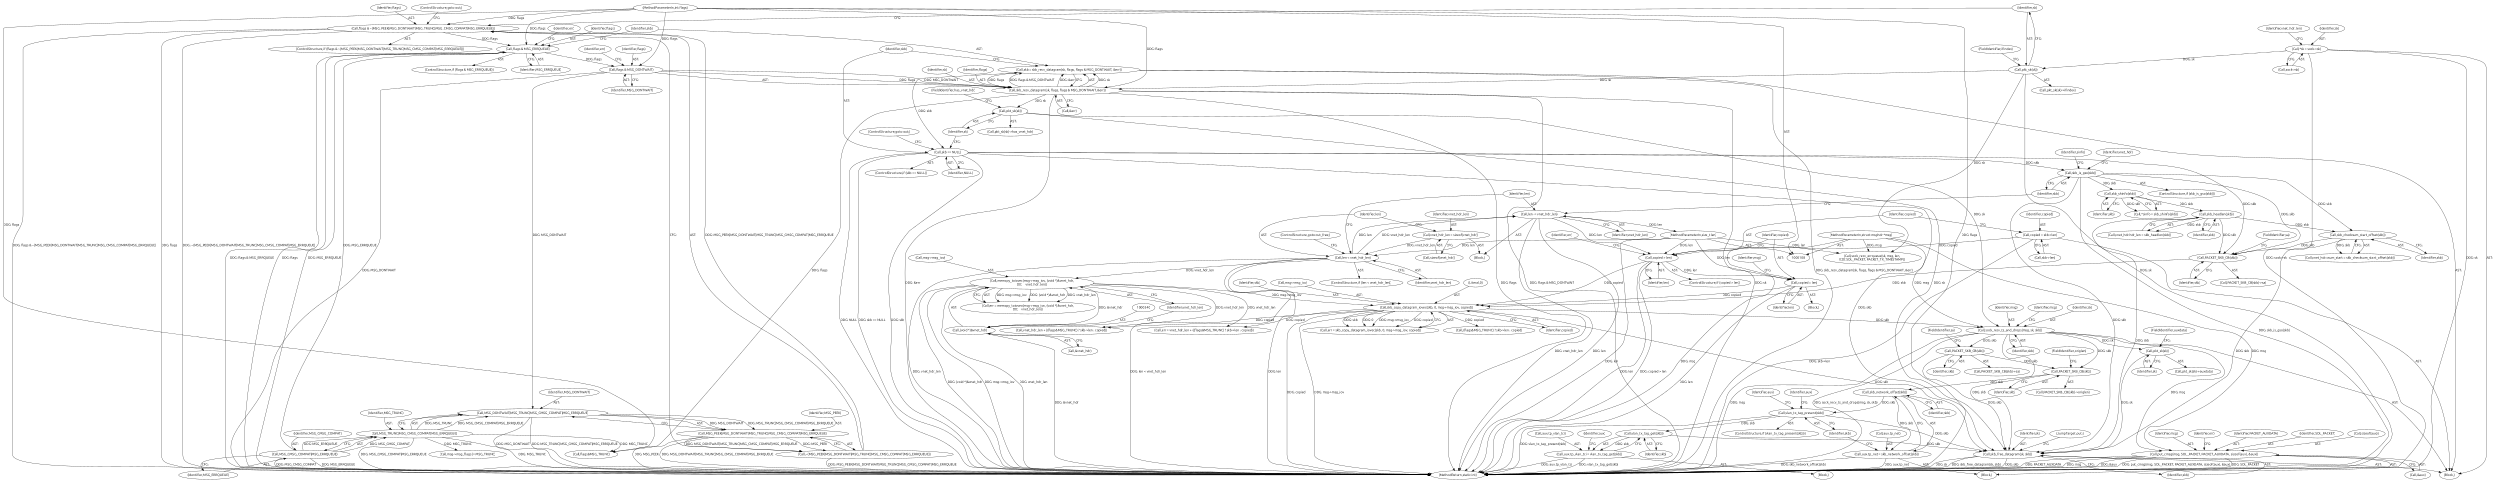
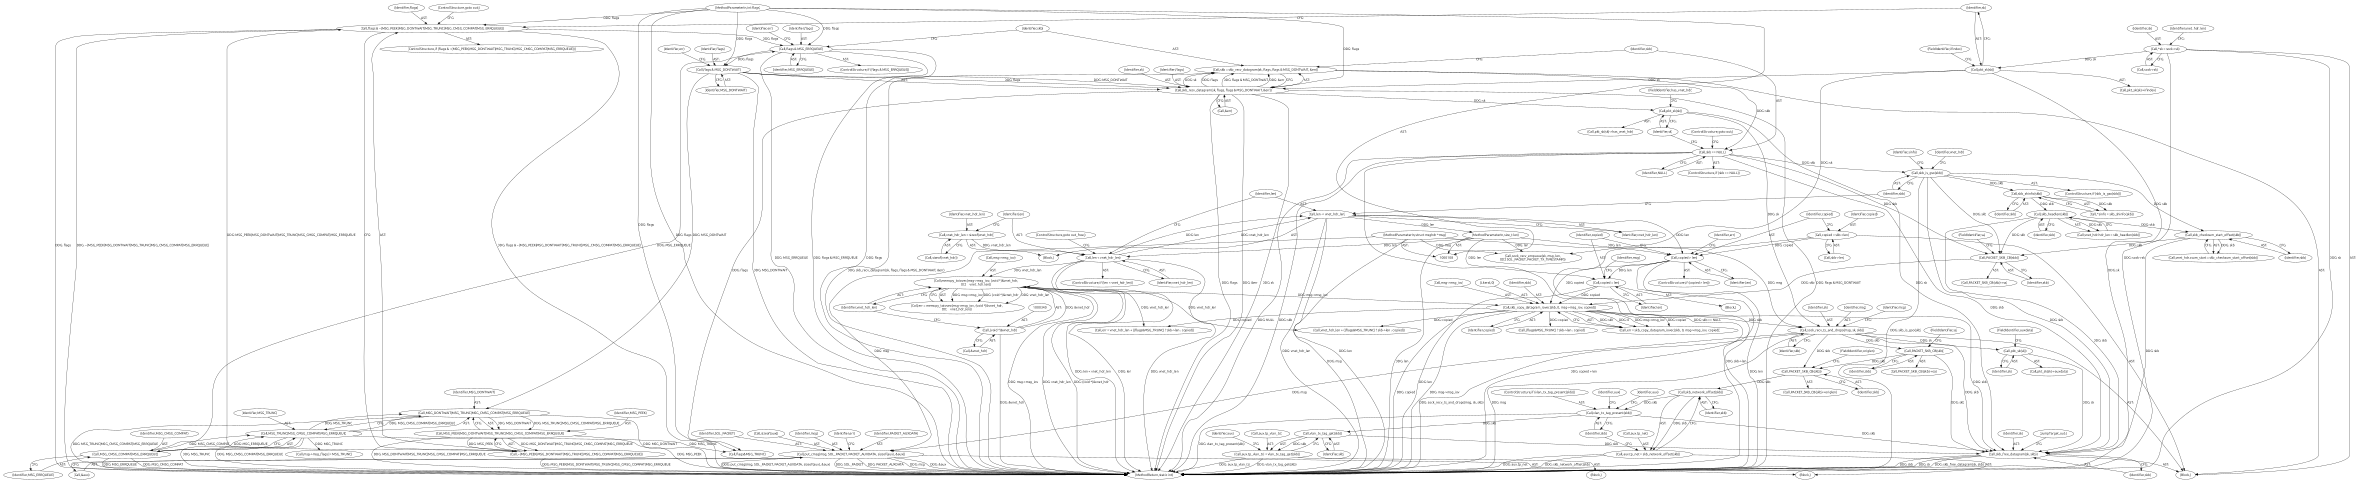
  digraph {
    fontname=Ubuntu
    node [fontname=Ubuntu]
    edge [fontname=Ubuntu]
    n1 [label="(Call,sock_recv_ts_and_drops(msg, sk, skb))"]
    n2 [label="(Call,PACKET_SKB_CB(skb))"]
    n3 [label="(Call,PACKET_SKB_CB(skb))"]
    n4 [label="(Call,skb_free_datagram(sk, skb))"]
    n5 [label="(Call,pkt_sk(sk))"]
    n6 [label="(Call,put_cmsg(msg, SOL_PACKET, PACKET_AUXDATA, sizeof(aux), &aux))"]
    n7 [label="(Identifier,skb)"]
    n8 [label="(Block,)"]
    n9 [label="(MethodReturn,static int)"]
    n10 [label="(Identifier,skb)"]
    n11 [label="(Call,PACKET_SKB_CB(skb)->sa)"]
    n12 [label="(Call,skb_network_offset(skb))"]
    n13 [label="(Identifier,skb)"]
    n14 [label="(Call,PACKET_SKB_CB(skb)->origlen)"]
    n15 [label="(Identifier,skb)"]
    n16 [label="(Call,pkt_sk(sk)->auxdata)"]
    n17 [label="(Identifier,sk)"]
    n18 [label="(Block,)"]
    n19 [label="(Call,&aux)"]
    n20 [label="(MethodParameterIn,struct msghdr *msg)"]
    n21 [label="(Call,sock_recv_errqueue(sk, msg, len,\n\t\t\t\t\t SOL_PACKET, PACKET_TX_TIMESTAMP))"]
    1000108
    n23 [label="(Call,pkt_sk(sk))"]
    n24 [label="(Identifier,sk)"]
    n25 [label="(Call,pkt_sk(sk)->has_vnet_hdr)"]
    n26 [label="(Call,skb == NULL)"]
    n27 [label="(Call,skb_recv_datagram(sk, flags, flags & MSG_DONTWAIT, &err))"]
    n28 [label="(Call,skb = skb_recv_datagram(sk, flags, flags & MSG_DONTWAIT, &err))"]
    n29 [label="(Call,flags&MSG_TRUNC)"]
    n30 [label="(Call,&err)"]
    n31 [label="(Call,pkt_sk(sk))"]
    n32 [label="(Identifier,sk)"]
    n33 [label="(Call,pkt_sk(sk)->ifindex)"]
    n34 [label="(Call,flags & ~(MSG_PEEK|MSG_DONTWAIT|MSG_TRUNC|MSG_CMSG_COMPAT|MSG_ERRQUEUE))"]
    n35 [label="(Call,*sk = sock->sk)"]
    n36 [label="(Call,sock->sk)"]
    n37 [label="(Call,flags & MSG_DONTWAIT)"]
    n38 [label="(Identifier,MSG_DONTWAIT)"]
    n39 [label="(Call,MSG_DONTWAIT|MSG_TRUNC|MSG_CMSG_COMPAT|MSG_ERRQUEUE)"]
    n40 [label="(Call,flags & MSG_ERRQUEUE)"]
    n41 [label="(ControlStructure,if (flags & MSG_ERRQUEUE))"]
    n42 [label="(Identifier,MSG_ERRQUEUE)"]
    n43 [label="(Call,~(MSG_PEEK|MSG_DONTWAIT|MSG_TRUNC|MSG_CMSG_COMPAT|MSG_ERRQUEUE))"]
    n44 [label="(ControlStructure,if (flags & ~(MSG_PEEK|MSG_DONTWAIT|MSG_TRUNC|MSG_CMSG_COMPAT|MSG_ERRQUEUE)))"]
    n45 [label="(Call,MSG_PEEK|MSG_DONTWAIT|MSG_TRUNC|MSG_CMSG_COMPAT|MSG_ERRQUEUE)"]
    n46 [label="(MethodParameterIn,int flags)"]
    n47 [label="(Call,MSG_TRUNC|MSG_CMSG_COMPAT|MSG_ERRQUEUE)"]
    n48 [label="(Call,MSG_CMSG_COMPAT|MSG_ERRQUEUE)"]
    n49 [label="(Call,msg->msg_flags |= MSG_TRUNC)"]
    n50 [label="(Identifier,MSG_ERRQUEUE)"]
    n51 [label="(Call,skb_copy_datagram_iovec(skb, 0, msg->msg_iov, copied))"]
    n52 [label="(Call,vnet_hdr_len + ((flags&MSG_TRUNC) ? skb->len : copied))"]
    n53 [label="(Identifier,copied)"]
    n54 [label="(Call,(flags&MSG_TRUNC) ? skb->len : copied)"]
    n55 [label="(Call,err = vnet_hdr_len + ((flags&MSG_TRUNC) ? skb->len : copied))"]
    n56 [label="(Call,err = skb_copy_datagram_iovec(skb, 0, msg->msg_iov, copied))"]
    n57 [label="(Call,PACKET_SKB_CB(skb))"]
    n58 [label="(Call,PACKET_SKB_CB(skb)->sa)"]
    n59 [label="(Identifier,skb)"]
    n60 [label="(Call,skb_is_gso(skb))"]
    n61 [label="(Call,skb_checksum_start_offset(skb))"]
    n62 [label="(Call,skb_shinfo(skb))"]
    n63 [label="(Identifier,skb)"]
    n64 [label="(ControlStructure,if (skb_is_gso(skb)))"]
    n65 [label="(Identifier,skb)"]
    n66 [label="(Call,vnet_hdr.csum_start = skb_checksum_start_offset(skb))"]
    n67 [label="(Call,skb_headlen(skb))"]
    n68 [label="(Call,*sinfo = skb_shinfo(skb))"]
    n69 [label="(Identifier,skb)"]
    n70 [label="(Call,len -= vnet_hdr_len)"]
    n71 [label="(ControlStructure,if (skb == NULL))"]
    n72 [label="(Identifier,NULL)"]
    n73 [label="(Call,vnet_hdr.hdr_len = skb_headlen(skb))"]
    n74 [label="(Identifier,skb)"]
    n75 [label="(Call,memcpy_toiovec(msg->msg_iov, (void *)&vnet_hdr,\n\t\t\t\t     vnet_hdr_len))"]
    n76 [label="(Call,err = memcpy_toiovec(msg->msg_iov, (void *)&vnet_hdr,\n\t\t\t\t     vnet_hdr_len))"]
    n77 [label="(Identifier,vnet_hdr_len)"]
    n78 [label="(Call,(void *)&vnet_hdr)"]
    n79 [label="(Call,&vnet_hdr)"]
    n80 [label="(Call,len < vnet_hdr_len)"]
    n81 [label="(ControlStructure,if (len < vnet_hdr_len))"]
    n82 [label="(Identifier,vnet_hdr_len)"]
    n83 [label="(MethodParameterIn,size_t len)"]
    n84 [label="(Call,copied > len)"]
    n85 [label="(Block,)"]
    n86 [label="(Identifier,vnet_hdr_len)"]
    n87 [label="(Call,copied = len)"]
    n88 [label="(Identifier,len)"]
    n89 [label="(ControlStructure,if (copied > len))"]
    n90 [label="(Identifier,len)"]
    n91 [label="(Block,)"]
    n92 [label="(Call,vnet_hdr_len = sizeof(vnet_hdr))"]
    n93 [label="(Call,sizeof(vnet_hdr))"]
    n94 [label="(Call,copied = skb->len)"]
    n95 [label="(Call,skb->len)"]
    n96 [label="(Call,aux.tp_net = skb_network_offset(skb))"]
    n97 [label="(Call,vlan_tx_tag_present(skb))"]
    n98 [label="(Identifier,skb)"]
    n99 [label="(Call,vlan_tx_tag_get(skb))"]
    n100 [label="(Identifier,skb)"]
    n101 [label="(ControlStructure,if (vlan_tx_tag_present(skb)))"]
    n102 [label="(Call,aux.tp_vlan_tci = vlan_tx_tag_get(skb))"]
    n103 [label="(Identifier,skb)"]
    n104 [label="(Block,)"]
    n105 [label="(Identifier,flags)"]
    n106 [label="(Call,aux.tp_net)"]
    n107 [label="(Identifier,PACKET_AUXDATA)"]
    n108 [label="(Identifier,err)"]
    n109 [label="(Identifier,MSG_TRUNC)"]
    n110 [label="(Identifier,MSG_DONTWAIT)"]
    n111 [label="(Identifier,msg)"]
    n112 [label="(Identifier,flags)"]
    n113 [label="(Identifier,copied)"]
    n114 [label="(Call,msg->msg_iov)"]
    n115 [label="(Literal,0)"]
    n116 [label="(Identifier,sinfo)"]
    n117 [label="(Identifier,skb)"]
    n118 [label="(Identifier,sk)"]
    n119 [label="(Identifier,skb)"]
    n120 [label="(FieldIdentifier,sa)"]
    n121 [label="(Identifier,err)"]
    n122 [label="(Identifier,flags)"]
    n123 [label="(Identifier,len)"]
    n124 [label="(ControlStructure,goto out;)"]
    n125 [label="(Call,aux.tp_vlan_tci)"]
    n126 [label="(FieldIdentifier,ifindex)"]
    n127 [label="(ControlStructure,goto out_free;)"]
    n128 [label="(Identifier,aux)"]
    n129 [label="(Identifier,SOL_PACKET)"]
    n130 [label="(Call,sizeof(aux))"]
    n131 [label="(Call,msg->msg_iov)"]
    n132 [label="(Identifier,sk)"]
    n133 [label="(Identifier,MSG_PEEK)"]
    n134 [label="(FieldIdentifier,sa)"]
    n135 [label="(Identifier,copied)"]
    n136 [label="(Identifier,msg)"]
    n137 [label="(FieldIdentifier,auxdata)"]
    n138 [label="(Identifier,msg)"]
    n139 [label="(Identifier,vnet_hdr_len)"]
    n140 [label="(Identifier,err)"]
    n141 [label="(Identifier,sk)"]
    n142 [label="(ControlStructure,goto out;)"]
    n143 [label="(FieldIdentifier,origlen)"]
    n144 [label="(Identifier,err)"]
    n145 [label="(Identifier,aux)"]
    n146 [label="(FieldIdentifier,has_vnet_hdr)"]
    n147 [label="(Identifier,copied)"]
    n148 [label="(Identifier,MSG_CMSG_COMPAT)"]
    n149 [label="(Identifier,vnet_hdr_len)"]
    n150 [label="(Identifier,sk)"]
    n151 [label="(Identifier,vnet_hdr)"]
    n152 [label="(JumpTarget,out:)"]
    n153 [label="(Identifier,aux)"]
    n154 [label="(Identifier,flags)"]
    n155 [label="(Identifier,msg)"]
    n156 [label="(Identifier,len)"]
    n157 [label="(Identifier,skb)"]
    1000340
    n1 -> n2 [label="DDG: skb"]
    n1 -> n3 [label="DDG: skb"]
    n1 -> n4 [label="DDG: skb"]
    n1 -> n5 [label="DDG: sk"]
    n1 -> n6 [label="DDG: msg"]
    n1 -> n7 [label="CFG: "]
    n1 -> n8 [label="AST: "]
    n1 -> n9 [label="DDG: sock_recv_ts_and_drops(msg, sk, skb)"]
    n1 -> n9 [label="DDG: msg"]
    n2 -> n3 [label="DDG: skb"]
    n2 -> n4 [label="DDG: skb"]
    n2 -> n10 [label="CFG: "]
    n2 -> n11 [label="AST: "]
    n3 -> n12 [label="DDG: skb"]
    n3 -> n13 [label="CFG: "]
    n3 -> n14 [label="AST: "]
    n4 -> n8 [label="AST: "]
    n4 -> n9 [label="DDG: skb"]
    n4 -> n9 [label="DDG: sk"]
    n4 -> n9 [label="DDG: skb_free_datagram(sk, skb)"]
    n4 -> n15 [label="CFG: "]
    n5 -> n4 [label="DDG: sk"]
    n5 -> n16 [label="AST: "]
    n5 -> n17 [label="CFG: "]
    n6 -> n9 [label="DDG: msg"]
    n6 -> n9 [label="DDG: &aux"]
    n6 -> n9 [label="DDG: put_cmsg(msg, SOL_PACKET, PACKET_AUXDATA, sizeof(aux), &aux)"]
    n6 -> n9 [label="DDG: SOL_PACKET"]
    n6 -> n9 [label="DDG: PACKET_AUXDATA"]
    n6 -> n18 [label="AST: "]
    n6 -> n19 [label="CFG: "]
    n7 -> n1 [label="AST: "]
    n10 -> n2 [label="AST: "]
    n12 -> n96 [label="AST: "]
    n12 -> n96 [label="DDG: skb"]
    n12 -> n97 [label="DDG: skb"]
    n12 -> n98 [label="CFG: "]
    n13 -> n3 [label="AST: "]
    n15 -> n4 [label="AST: "]
    n17 -> n5 [label="AST: "]
    n19 -> n6 [label="AST: "]
    n20 -> n1 [label="DDG: msg"]
    n20 -> n6 [label="DDG: msg"]
    n20 -> n9 [label="DDG: msg"]
    n20 -> n21 [label="DDG: msg"]
    n20 -> 1000108 [label="AST: "]
    n23 -> n1 [label="DDG: sk"]
    n23 -> n4 [label="DDG: sk"]
    n23 -> n24 [label="CFG: "]
    n23 -> n25 [label="AST: "]
    n24 -> n23 [label="AST: "]
    n24 -> n26 [label="CFG: "]
    n26 -> n4 [label="DDG: skb"]
    n26 -> n9 [label="DDG: skb == NULL"]
    n26 -> n9 [label="DDG: NULL"]
    n26 -> n9 [label="DDG: skb"]
    n26 -> n57 [label="DDG: skb"]
    n26 -> n60 [label="DDG: skb"]
    n26 -> n71 [label="AST: "]
    n26 -> n72 [label="CFG: "]
    n27 -> n9 [label="DDG: &err"]
    n27 -> n9 [label="DDG: flags & MSG_DONTWAIT"]
    n27 -> n9 [label="DDG: sk"]
    n27 -> n9 [label="DDG: flags"]
    n27 -> n23 [label="DDG: sk"]
    n27 -> n28 [label="AST: "]
    n27 -> n28 [label="DDG: sk"]
    n27 -> n28 [label="DDG: flags"]
    n27 -> n28 [label="DDG: flags & MSG_DONTWAIT"]
    n27 -> n28 [label="DDG: &err"]
    n27 -> n29 [label="DDG: flags"]
    n27 -> n30 [label="CFG: "]
    n28 -> n8 [label="AST: "]
    n28 -> n9 [label="DDG: skb_recv_datagram(sk, flags, flags & MSG_DONTWAIT, &err)"]
    n28 -> n26 [label="DDG: skb"]
    n28 -> n27 [label="CFG: "]
    n30 -> n27 [label="AST: "]
    n31 -> n9 [label="DDG: sk"]
    n31 -> n21 [label="DDG: sk"]
    n31 -> n27 [label="DDG: sk"]
    n31 -> n32 [label="CFG: "]
    n31 -> n33 [label="AST: "]
    n32 -> n31 [label="AST: "]
    n32 -> n34 [label="CFG: "]
    n34 -> n9 [label="DDG: flags & ~(MSG_PEEK|MSG_DONTWAIT|MSG_TRUNC|MSG_CMSG_COMPAT|MSG_ERRQUEUE)"]
    n34 -> n9 [label="DDG: flags"]
    n34 -> n9 [label="DDG: ~(MSG_PEEK|MSG_DONTWAIT|MSG_TRUNC|MSG_CMSG_COMPAT|MSG_ERRQUEUE)"]
    n34 -> n40 [label="DDG: flags"]
    n34 -> n43 [label="CFG: "]
    n34 -> n44 [label="AST: "]
    n35 -> n8 [label="AST: "]
    n35 -> n9 [label="DDG: sk"]
    n35 -> n9 [label="DDG: sock->sk"]
    n35 -> n31 [label="DDG: sk"]
    n35 -> n36 [label="CFG: "]
    n36 -> n35 [label="AST: "]
    n37 -> n9 [label="DDG: MSG_DONTWAIT"]
    n37 -> n27 [label="AST: "]
    n37 -> n27 [label="DDG: flags"]
    n37 -> n27 [label="DDG: MSG_DONTWAIT"]
    n37 -> n38 [label="CFG: "]
    n37 -> n39 [label="DDG: MSG_DONTWAIT"]
    n38 -> n37 [label="AST: "]
    n39 -> n9 [label="DDG: MSG_TRUNC|MSG_CMSG_COMPAT|MSG_ERRQUEUE"]
    n39 -> n9 [label="DDG: MSG_DONTWAIT"]
    n39 -> n45 [label="AST: "]
    n39 -> n45 [label="DDG: MSG_DONTWAIT"]
    n39 -> n45 [label="DDG: MSG_TRUNC|MSG_CMSG_COMPAT|MSG_ERRQUEUE"]
    n39 -> n47 [label="CFG: "]
    n40 -> n9 [label="DDG: flags"]
    n40 -> n9 [label="DDG: MSG_ERRQUEUE"]
    n40 -> n9 [label="DDG: flags & MSG_ERRQUEUE"]
    n40 -> n37 [label="DDG: flags"]
    n40 -> n41 [label="AST: "]
    n40 -> n42 [label="CFG: "]
    n42 -> n40 [label="AST: "]
    n43 -> n9 [label="DDG: MSG_PEEK|MSG_DONTWAIT|MSG_TRUNC|MSG_CMSG_COMPAT|MSG_ERRQUEUE"]
    n43 -> n34 [label="AST: "]
    n43 -> n34 [label="DDG: MSG_PEEK|MSG_DONTWAIT|MSG_TRUNC|MSG_CMSG_COMPAT|MSG_ERRQUEUE"]
    n43 -> n45 [label="CFG: "]
    n45 -> n9 [label="DDG: MSG_DONTWAIT|MSG_TRUNC|MSG_CMSG_COMPAT|MSG_ERRQUEUE"]
    n45 -> n9 [label="DDG: MSG_PEEK"]
    n45 -> n39 [label="CFG: "]
    n45 -> n43 [label="AST: "]
    n45 -> n43 [label="DDG: MSG_PEEK"]
    n45 -> n43 [label="DDG: MSG_DONTWAIT|MSG_TRUNC|MSG_CMSG_COMPAT|MSG_ERRQUEUE"]
    n46 -> n9 [label="DDG: flags"]
    n46 -> 1000108 [label="AST: "]
    n46 -> n27 [label="DDG: flags"]
    n46 -> n29 [label="DDG: flags"]
    n46 -> n34 [label="DDG: flags"]
    n46 -> n37 [label="DDG: flags"]
    n46 -> n40 [label="DDG: flags"]
    n47 -> n9 [label="DDG: MSG_TRUNC"]
    n47 -> n9 [label="DDG: MSG_CMSG_COMPAT|MSG_ERRQUEUE"]
    n47 -> n29 [label="DDG: MSG_TRUNC"]
    n47 -> n39 [label="AST: "]
    n47 -> n39 [label="DDG: MSG_TRUNC"]
    n47 -> n39 [label="DDG: MSG_CMSG_COMPAT|MSG_ERRQUEUE"]
    n47 -> n48 [label="CFG: "]
    n47 -> n49 [label="DDG: MSG_TRUNC"]
    n48 -> n9 [label="DDG: MSG_CMSG_COMPAT"]
    n48 -> n9 [label="DDG: MSG_ERRQUEUE"]
    n48 -> n40 [label="DDG: MSG_ERRQUEUE"]
    n48 -> n47 [label="AST: "]
    n48 -> n47 [label="DDG: MSG_CMSG_COMPAT"]
    n48 -> n47 [label="DDG: MSG_ERRQUEUE"]
    n48 -> n50 [label="CFG: "]
    n50 -> n48 [label="AST: "]
    n51 -> n1 [label="DDG: skb"]
    n51 -> n4 [label="DDG: skb"]
    n51 -> n9 [label="DDG: copied"]
    n51 -> n9 [label="DDG: msg->msg_iov"]
    n51 -> n52 [label="DDG: copied"]
    n51 -> n53 [label="CFG: "]
    n51 -> n54 [label="DDG: copied"]
    n51 -> n55 [label="DDG: copied"]
    n51 -> n56 [label="AST: "]
    n51 -> n56 [label="DDG: skb"]
    n51 -> n56 [label="DDG: 0"]
    n51 -> n56 [label="DDG: msg->msg_iov"]
    n51 -> n56 [label="DDG: copied"]
    n53 -> n51 [label="AST: "]
    n56 -> n51 [label="CFG: "]
    n57 -> n51 [label="DDG: skb"]
    n57 -> n58 [label="AST: "]
    n57 -> n59 [label="CFG: "]
    n59 -> n57 [label="AST: "]
    n60 -> n4 [label="DDG: skb"]
    n60 -> n9 [label="DDG: skb_is_gso(skb)"]
    n60 -> n57 [label="DDG: skb"]
    n60 -> n61 [label="DDG: skb"]
    n60 -> n62 [label="DDG: skb"]
    n60 -> n63 [label="CFG: "]
    n60 -> n64 [label="AST: "]
    n61 -> n4 [label="DDG: skb"]
    n61 -> n57 [label="DDG: skb"]
    n61 -> n65 [label="CFG: "]
    n61 -> n66 [label="AST: "]
    n61 -> n66 [label="DDG: skb"]
    n62 -> n67 [label="DDG: skb"]
    n62 -> n68 [label="AST: "]
    n62 -> n68 [label="DDG: skb"]
    n62 -> n69 [label="CFG: "]
    n63 -> n60 [label="AST: "]
    n63 -> n70 [label="CFG: "]
    n65 -> n61 [label="AST: "]
    n66 -> n61 [label="CFG: "]
    n67 -> n4 [label="DDG: skb"]
    n67 -> n57 [label="DDG: skb"]
    n67 -> n61 [label="DDG: skb"]
    n67 -> n73 [label="AST: "]
    n67 -> n73 [label="DDG: skb"]
    n67 -> n74 [label="CFG: "]
    n68 -> n62 [label="CFG: "]
    n69 -> n62 [label="AST: "]
    n70 -> n9 [label="DDG: len"]
    n70 -> n9 [label="DDG: vnet_hdr_len"]
    n70 -> n83 [label="DDG: len"]
    n70 -> n84 [label="DDG: len"]
    n70 -> n85 [label="AST: "]
    n70 -> n86 [label="CFG: "]
    n72 -> n26 [label="AST: "]
    n73 -> n67 [label="CFG: "]
    n74 -> n67 [label="AST: "]
    n75 -> n9 [label="DDG: (void *)&vnet_hdr"]
    n75 -> n9 [label="DDG: msg->msg_iov"]
    n75 -> n9 [label="DDG: vnet_hdr_len"]
    n75 -> n51 [label="DDG: msg->msg_iov"]
    n75 -> n52 [label="DDG: vnet_hdr_len"]
    n75 -> n55 [label="DDG: vnet_hdr_len"]
    n75 -> n76 [label="AST: "]
    n75 -> n76 [label="DDG: msg->msg_iov"]
    n75 -> n76 [label="DDG: (void *)&vnet_hdr"]
    n75 -> n76 [label="DDG: vnet_hdr_len"]
    n75 -> n77 [label="CFG: "]
    n76 -> n75 [label="CFG: "]
    n77 -> n75 [label="AST: "]
    n77 -> n78 [label="CFG: "]
    n78 -> n9 [label="DDG: &vnet_hdr"]
    n78 -> n75 [label="AST: "]
    n78 -> n75 [label="DDG: &vnet_hdr"]
    n78 -> n79 [label="CFG: "]
    n79 -> n78 [label="AST: "]
    n80 -> n9 [label="DDG: vnet_hdr_len"]
    n80 -> n9 [label="DDG: len"]
    n80 -> n9 [label="DDG: len < vnet_hdr_len"]
    n80 -> n70 [label="DDG: vnet_hdr_len"]
    n80 -> n70 [label="DDG: len"]
    n80 -> n75 [label="DDG: vnet_hdr_len"]
    n80 -> n81 [label="AST: "]
    n80 -> n82 [label="CFG: "]
    n82 -> n80 [label="AST: "]
    n83 -> n9 [label="DDG: len"]
    n83 -> n21 [label="DDG: len"]
    n83 -> 1000108 [label="AST: "]
    n83 -> n80 [label="DDG: len"]
    n83 -> n84 [label="DDG: len"]
    n83 -> n87 [label="DDG: len"]
    n84 -> n9 [label="DDG: copied > len"]
    n84 -> n9 [label="DDG: len"]
    n84 -> n51 [label="DDG: copied"]
    n84 -> n87 [label="DDG: len"]
    n84 -> n88 [label="CFG: "]
    n84 -> n89 [label="AST: "]
    n86 -> n70 [label="AST: "]
    n87 -> n9 [label="DDG: len"]
    n87 -> n51 [label="DDG: copied"]
    n87 -> n90 [label="CFG: "]
    n87 -> n91 [label="AST: "]
    n88 -> n84 [label="AST: "]
    n90 -> n87 [label="AST: "]
    n92 -> n80 [label="DDG: vnet_hdr_len"]
    n92 -> n85 [label="AST: "]
    n92 -> n93 [label="CFG: "]
    n93 -> n92 [label="AST: "]
    n94 -> n8 [label="AST: "]
    n94 -> n9 [label="DDG: skb->len"]
    n94 -> n84 [label="DDG: copied"]
    n94 -> n95 [label="CFG: "]
    n95 -> n94 [label="AST: "]
    n96 -> n9 [label="DDG: aux.tp_net"]
    n96 -> n9 [label="DDG: skb_network_offset(skb)"]
    n96 -> n12 [label="CFG: "]
    n96 -> n18 [label="AST: "]
    n97 -> n4 [label="DDG: skb"]
    n97 -> n9 [label="DDG: vlan_tx_tag_present(skb)"]
    n97 -> n99 [label="DDG: skb"]
    n97 -> n100 [label="CFG: "]
-   n97 -> n101 [label="AST: "]
+   n101 -> n97 [label="AST: "]
    n98 -> n12 [label="AST: "]
    n99 -> n4 [label="DDG: skb"]
    n99 -> n102 [label="AST: "]
    n99 -> n102 [label="DDG: skb"]
    n99 -> n103 [label="CFG: "]
    n100 -> n96 [label="CFG: "]
    n100 -> n97 [label="AST: "]
    n102 -> n9 [label="DDG: aux.tp_vlan_tci"]
    n102 -> n9 [label="DDG: vlan_tx_tag_get(skb)"]
    n102 -> n99 [label="CFG: "]
    n102 -> n104 [label="AST: "]
    n103 -> n99 [label="AST: "]
    n105 -> n27 [label="AST: "]
    n106 -> n96 [label="AST: "]
    n107 -> n6 [label="AST: "]
    n108 -> n37 [label="CFG: "]
    n109 -> n47 [label="AST: "]
    n110 -> n39 [label="AST: "]
    n111 -> n87 [label="CFG: "]
    n112 -> n37 [label="AST: "]
    n113 -> n84 [label="AST: "]
    n113 -> n94 [label="CFG: "]
    n114 -> n51 [label="AST: "]
    n115 -> n51 [label="AST: "]
    n116 -> n60 [label="CFG: "]
    n117 -> n51 [label="AST: "]
    n118 -> n4 [label="AST: "]
    n119 -> n26 [label="AST: "]
    n119 -> n28 [label="CFG: "]
    n120 -> n2 [label="CFG: "]
    n121 -> n40 [label="CFG: "]
    n122 -> n34 [label="AST: "]
    n123 -> n70 [label="AST: "]
    n123 -> n80 [label="CFG: "]
    n124 -> n26 [label="CFG: "]
    n125 -> n102 [label="AST: "]
    n126 -> n31 [label="CFG: "]
    n127 -> n80 [label="CFG: "]
    n128 -> n97 [label="CFG: "]
    n129 -> n6 [label="AST: "]
    n130 -> n6 [label="AST: "]
    n131 -> n75 [label="AST: "]
    n132 -> n35 [label="AST: "]
    n133 -> n45 [label="AST: "]
    n134 -> n57 [label="CFG: "]
    n135 -> n84 [label="CFG: "]
    n135 -> n87 [label="AST: "]
    n136 -> n6 [label="AST: "]
    n137 -> n5 [label="CFG: "]
    n138 -> n1 [label="CFG: "]
    n139 -> n35 [label="CFG: "]
    n140 -> n84 [label="CFG: "]
    n141 -> n1 [label="AST: "]
    n142 -> n34 [label="CFG: "]
    n143 -> n3 [label="CFG: "]
    n144 -> n6 [label="CFG: "]
    n145 -> n97 [label="CFG: "]
    n146 -> n23 [label="CFG: "]
    n147 -> n94 [label="AST: "]
    n148 -> n48 [label="AST: "]
    n149 -> n92 [label="AST: "]
    n150 -> n27 [label="AST: "]
    n151 -> n60 [label="CFG: "]
    n152 -> n4 [label="CFG: "]
    n153 -> n102 [label="CFG: "]
    n154 -> n40 [label="AST: "]
    n155 -> n1 [label="AST: "]
    n156 -> n80 [label="AST: "]
    n156 -> n92 [label="CFG: "]
    n157 -> n28 [label="AST: "]
    n157 -> n40 [label="CFG: "]
    1000340 -> n78 [label="AST: "]
  }
